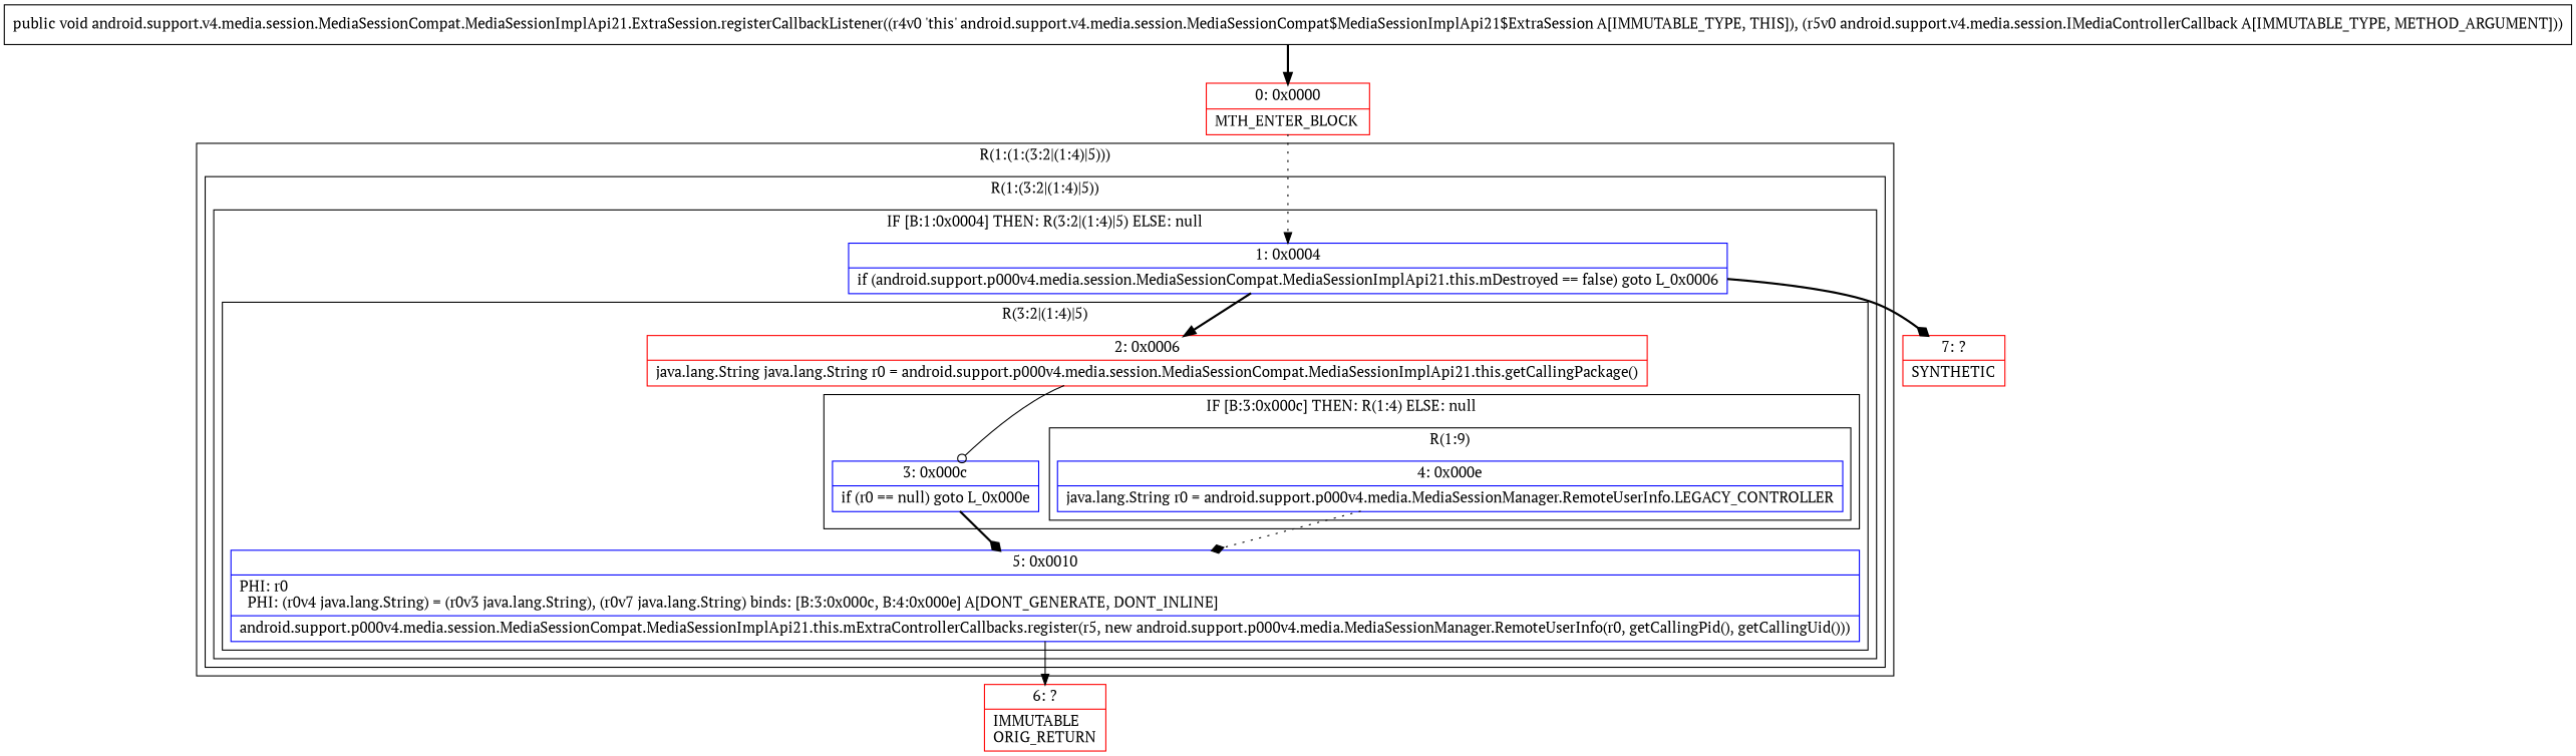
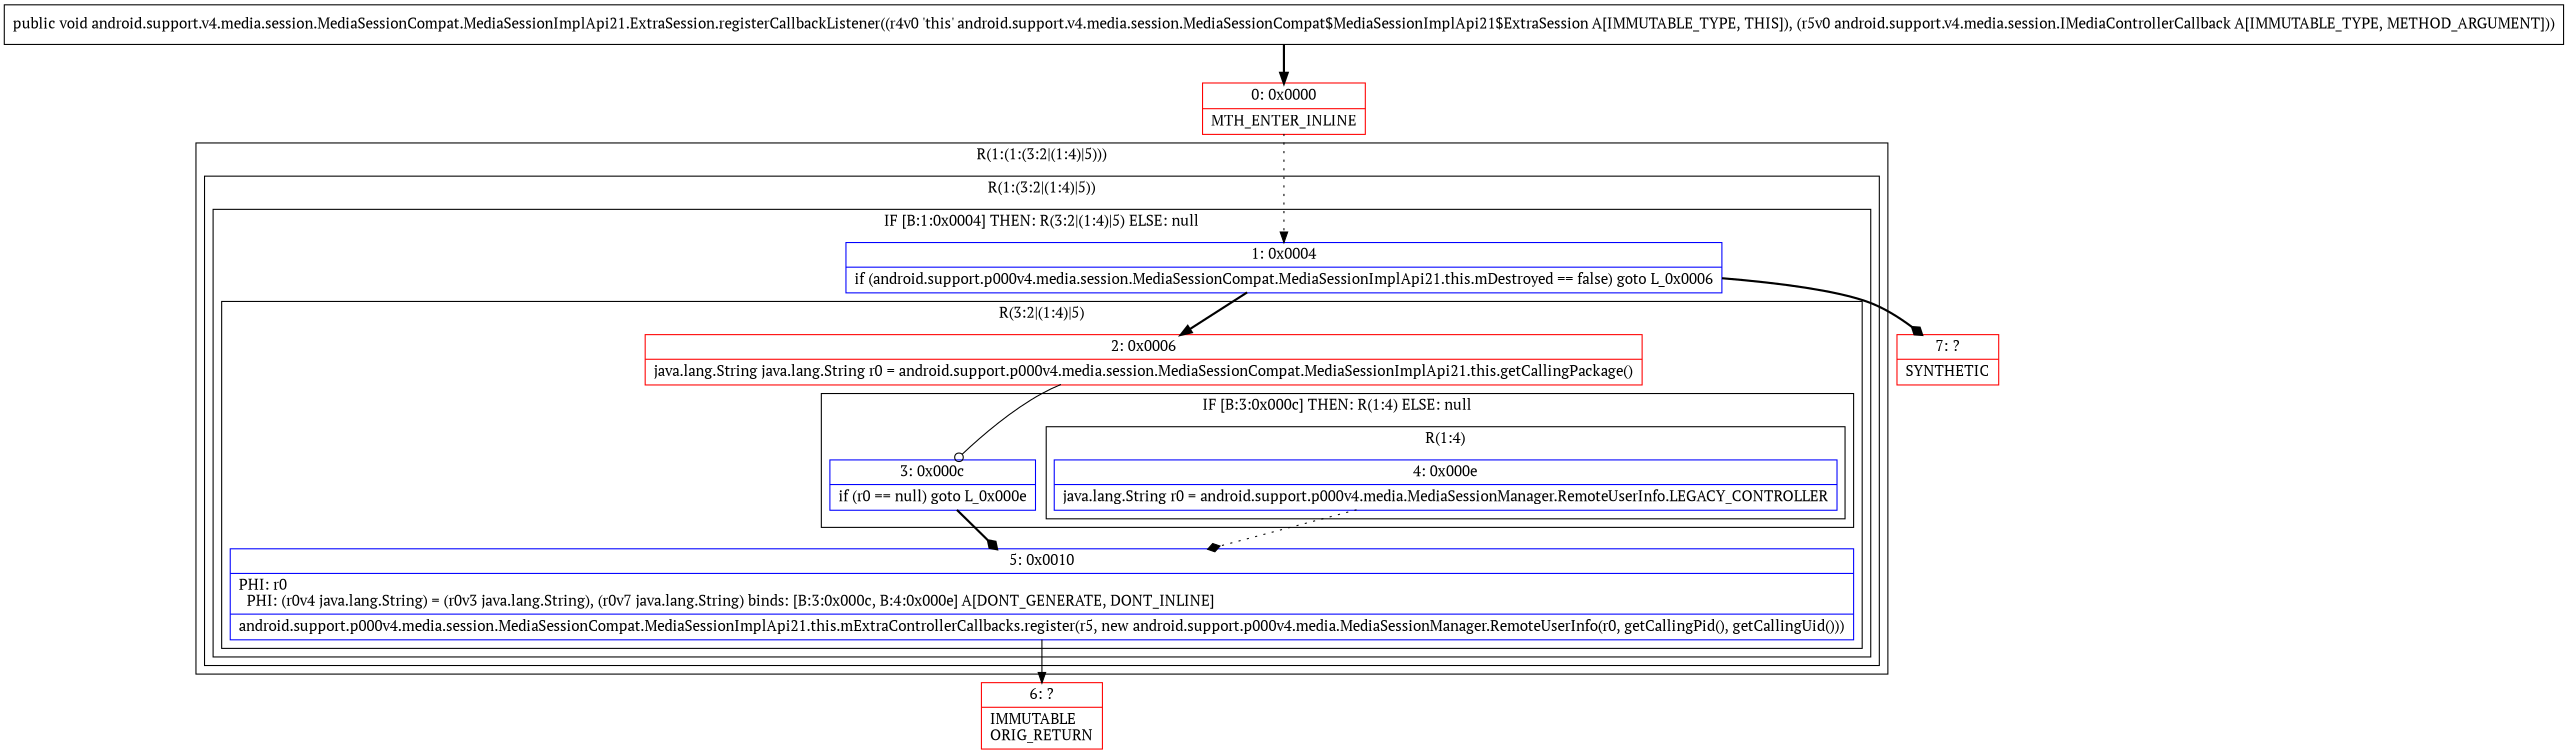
  digraph {
    fontname="PT Serif"
    node [color=blue fontname="PT Serif" shape=record]
    edge [arrowhead=normal fontname="PT Serif" style=bold]
    n1 [label="{4\:\ 0x000e|java.lang.String r0 = android.support.p000v4.media.MediaSessionManager.RemoteUserInfo.LEGACY_CONTROLLER\l}"]
    n2 [label="{3\:\ 0x000c|if (r0 == null) goto L_0x000e\l}"]
    n3 [color=red label="{2\:\ 0x0006|java.lang.String java.lang.String r0 = android.support.p000v4.media.session.MediaSessionCompat.MediaSessionImplApi21.this.getCallingPackage()\l}"]
    n4 [label="{5\:\ 0x0010|PHI: r0 \l  PHI: (r0v4 java.lang.String) = (r0v3 java.lang.String), (r0v7 java.lang.String) binds: [B:3:0x000c, B:4:0x000e] A[DONT_GENERATE, DONT_INLINE]\l|android.support.p000v4.media.session.MediaSessionCompat.MediaSessionImplApi21.this.mExtraControllerCallbacks.register(r5, new android.support.p000v4.media.MediaSessionManager.RemoteUserInfo(r0, getCallingPid(), getCallingUid()))\l}"]
    n5 [label="{1\:\ 0x0004|if (android.support.p000v4.media.session.MediaSessionCompat.MediaSessionImplApi21.this.mDestroyed == false) goto L_0x0006\l}"]
    n6 [color=red label="{6\:\ ?|IMMUTABLE\lORIG_RETURN\l}"]
    n7 [color=red label="{7\:\ ?|SYNTHETIC\l}"]
-   n8 [color=red label="{0\:\ 0x0000|MTH_ENTER_BLOCK\l}"]
+   n8 [color=red label="{0\:\ 0x0000|MTH_ENTER_INLINE\l}"]
    n9 [label="{public void android.support.v4.media.session.MediaSessionCompat.MediaSessionImplApi21.ExtraSession.registerCallbackListener((r4v0 'this' android.support.v4.media.session.MediaSessionCompat$MediaSessionImplApi21$ExtraSession A[IMMUTABLE_TYPE, THIS]), (r5v0 android.support.v4.media.session.IMediaControllerCallback A[IMMUTABLE_TYPE, METHOD_ARGUMENT])) }" color=""]
    subgraph cluster_1 {
      label="R(1:(1:(3:2|(1:4)|5)))"
      subgraph cluster_2 {
        label="R(1:(3:2|(1:4)|5))"
        subgraph cluster_3 {
          label="IF [B:1:0x0004] THEN: R(3:2|(1:4)|5) ELSE: null"
          n5
          subgraph cluster_4 {
            label="R(3:2|(1:4)|5)"
            n3
            n4
            subgraph cluster_5 {
              label="IF [B:3:0x000c] THEN: R(1:4) ELSE: null"
              n2
              subgraph cluster_6 {
-               label="R(1:9)"
+               label="R(1:4)"
                n1
              }
            }
          }
        }
      }
    }
    n1 -> n4 [arrowhead=diamond style=dotted]
    n2 -> n4 [arrowhead=diamond]
    n3 -> n2 [arrowhead=odot style=solid]
    n4 -> n6 [style=solid]
    n5 -> n3
    n5 -> n7 [arrowhead=diamond]
    n8 -> n5 [style=dotted]
    n9 -> n8
  }
